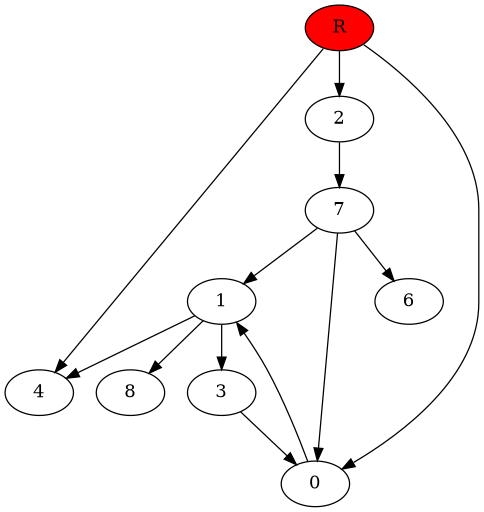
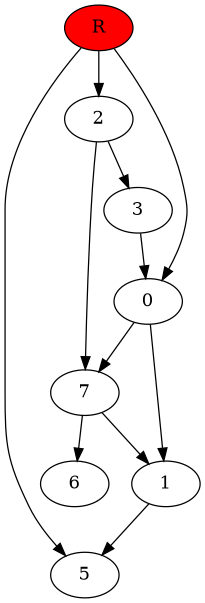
  digraph {
    1
-   4
-   8
+   4 [label=5]
    2
    3
    7
    n7 [label=0]
    6
    R [fillcolor="#ff0000" style=filled]
    1 -> 4
-   1 -> 8
-   1 -> 3
+   2 -> 3
    2 -> 7
    3 -> n7
    7 -> 1
    7 -> 6
    n7 -> 1
-   7 -> n7
+   n7 -> 7
    R -> 4
    R -> 2
    R -> n7
  }
